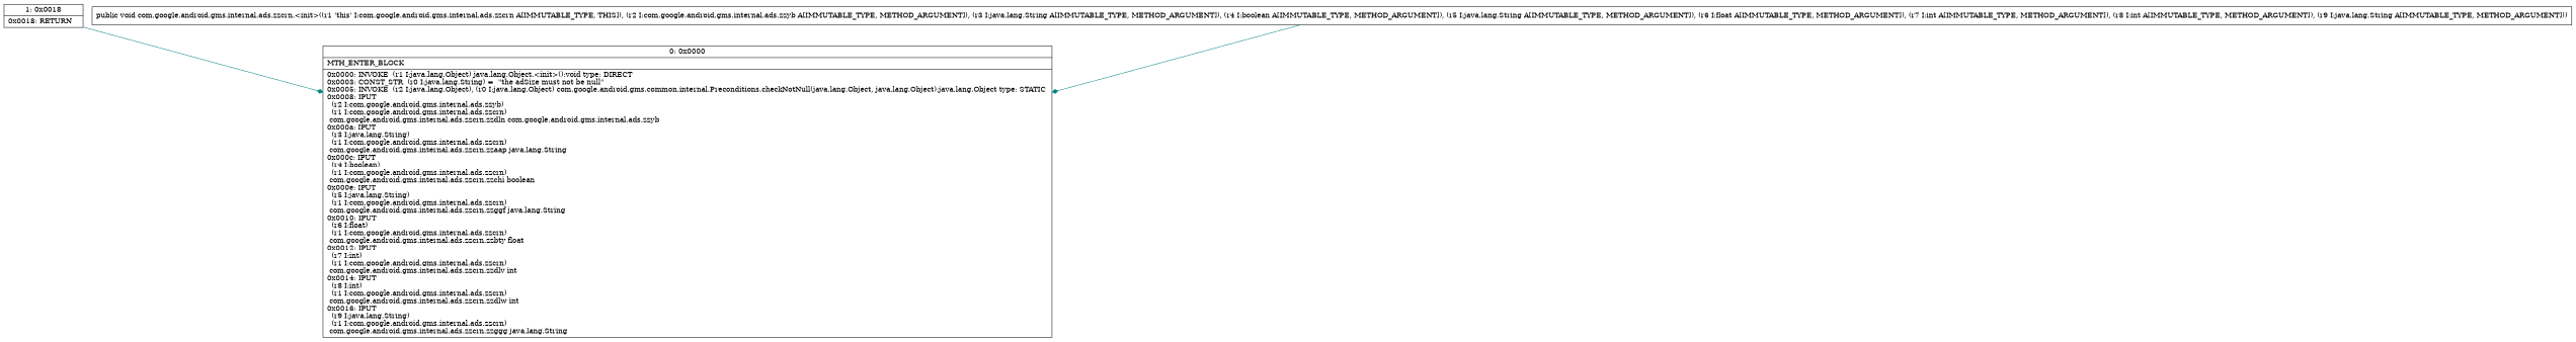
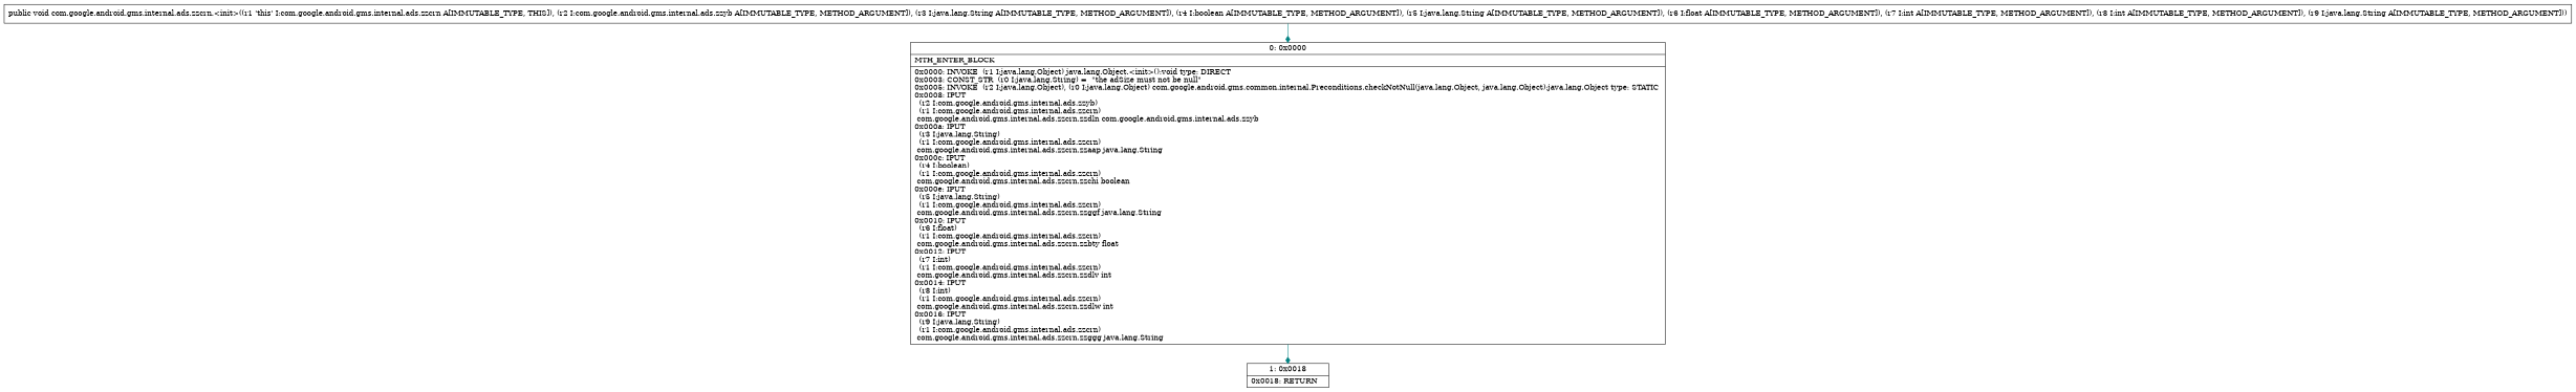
  digraph {
    node [shape=record]
    edge [color=teal arrowhead=diamond]
    n1 [label="{0\:\ 0x0000|MTH_ENTER_BLOCK\l|0x0000: INVOKE  (r1 I:java.lang.Object) java.lang.Object.\<init\>():void type: DIRECT \l0x0003: CONST_STR  (r0 I:java.lang.String) =  \"the adSize must not be null\" \l0x0005: INVOKE  (r2 I:java.lang.Object), (r0 I:java.lang.Object) com.google.android.gms.common.internal.Preconditions.checkNotNull(java.lang.Object, java.lang.Object):java.lang.Object type: STATIC \l0x0008: IPUT  \l  (r2 I:com.google.android.gms.internal.ads.zzyb)\l  (r1 I:com.google.android.gms.internal.ads.zzcrn)\l com.google.android.gms.internal.ads.zzcrn.zzdln com.google.android.gms.internal.ads.zzyb \l0x000a: IPUT  \l  (r3 I:java.lang.String)\l  (r1 I:com.google.android.gms.internal.ads.zzcrn)\l com.google.android.gms.internal.ads.zzcrn.zzaap java.lang.String \l0x000c: IPUT  \l  (r4 I:boolean)\l  (r1 I:com.google.android.gms.internal.ads.zzcrn)\l com.google.android.gms.internal.ads.zzcrn.zzchi boolean \l0x000e: IPUT  \l  (r5 I:java.lang.String)\l  (r1 I:com.google.android.gms.internal.ads.zzcrn)\l com.google.android.gms.internal.ads.zzcrn.zzggf java.lang.String \l0x0010: IPUT  \l  (r6 I:float)\l  (r1 I:com.google.android.gms.internal.ads.zzcrn)\l com.google.android.gms.internal.ads.zzcrn.zzbty float \l0x0012: IPUT  \l  (r7 I:int)\l  (r1 I:com.google.android.gms.internal.ads.zzcrn)\l com.google.android.gms.internal.ads.zzcrn.zzdlv int \l0x0014: IPUT  \l  (r8 I:int)\l  (r1 I:com.google.android.gms.internal.ads.zzcrn)\l com.google.android.gms.internal.ads.zzcrn.zzdlw int \l0x0016: IPUT  \l  (r9 I:java.lang.String)\l  (r1 I:com.google.android.gms.internal.ads.zzcrn)\l com.google.android.gms.internal.ads.zzcrn.zzggg java.lang.String \l}"]
    n2 [label="{1\:\ 0x0018|0x0018: RETURN   \l}"]
    n3 [label="{public void com.google.android.gms.internal.ads.zzcrn.\<init\>((r1 'this' I:com.google.android.gms.internal.ads.zzcrn A[IMMUTABLE_TYPE, THIS]), (r2 I:com.google.android.gms.internal.ads.zzyb A[IMMUTABLE_TYPE, METHOD_ARGUMENT]), (r3 I:java.lang.String A[IMMUTABLE_TYPE, METHOD_ARGUMENT]), (r4 I:boolean A[IMMUTABLE_TYPE, METHOD_ARGUMENT]), (r5 I:java.lang.String A[IMMUTABLE_TYPE, METHOD_ARGUMENT]), (r6 I:float A[IMMUTABLE_TYPE, METHOD_ARGUMENT]), (r7 I:int A[IMMUTABLE_TYPE, METHOD_ARGUMENT]), (r8 I:int A[IMMUTABLE_TYPE, METHOD_ARGUMENT]), (r9 I:java.lang.String A[IMMUTABLE_TYPE, METHOD_ARGUMENT])) }"]
-   n2 -> n1
+   n1 -> n2
    n3 -> n1
  }
